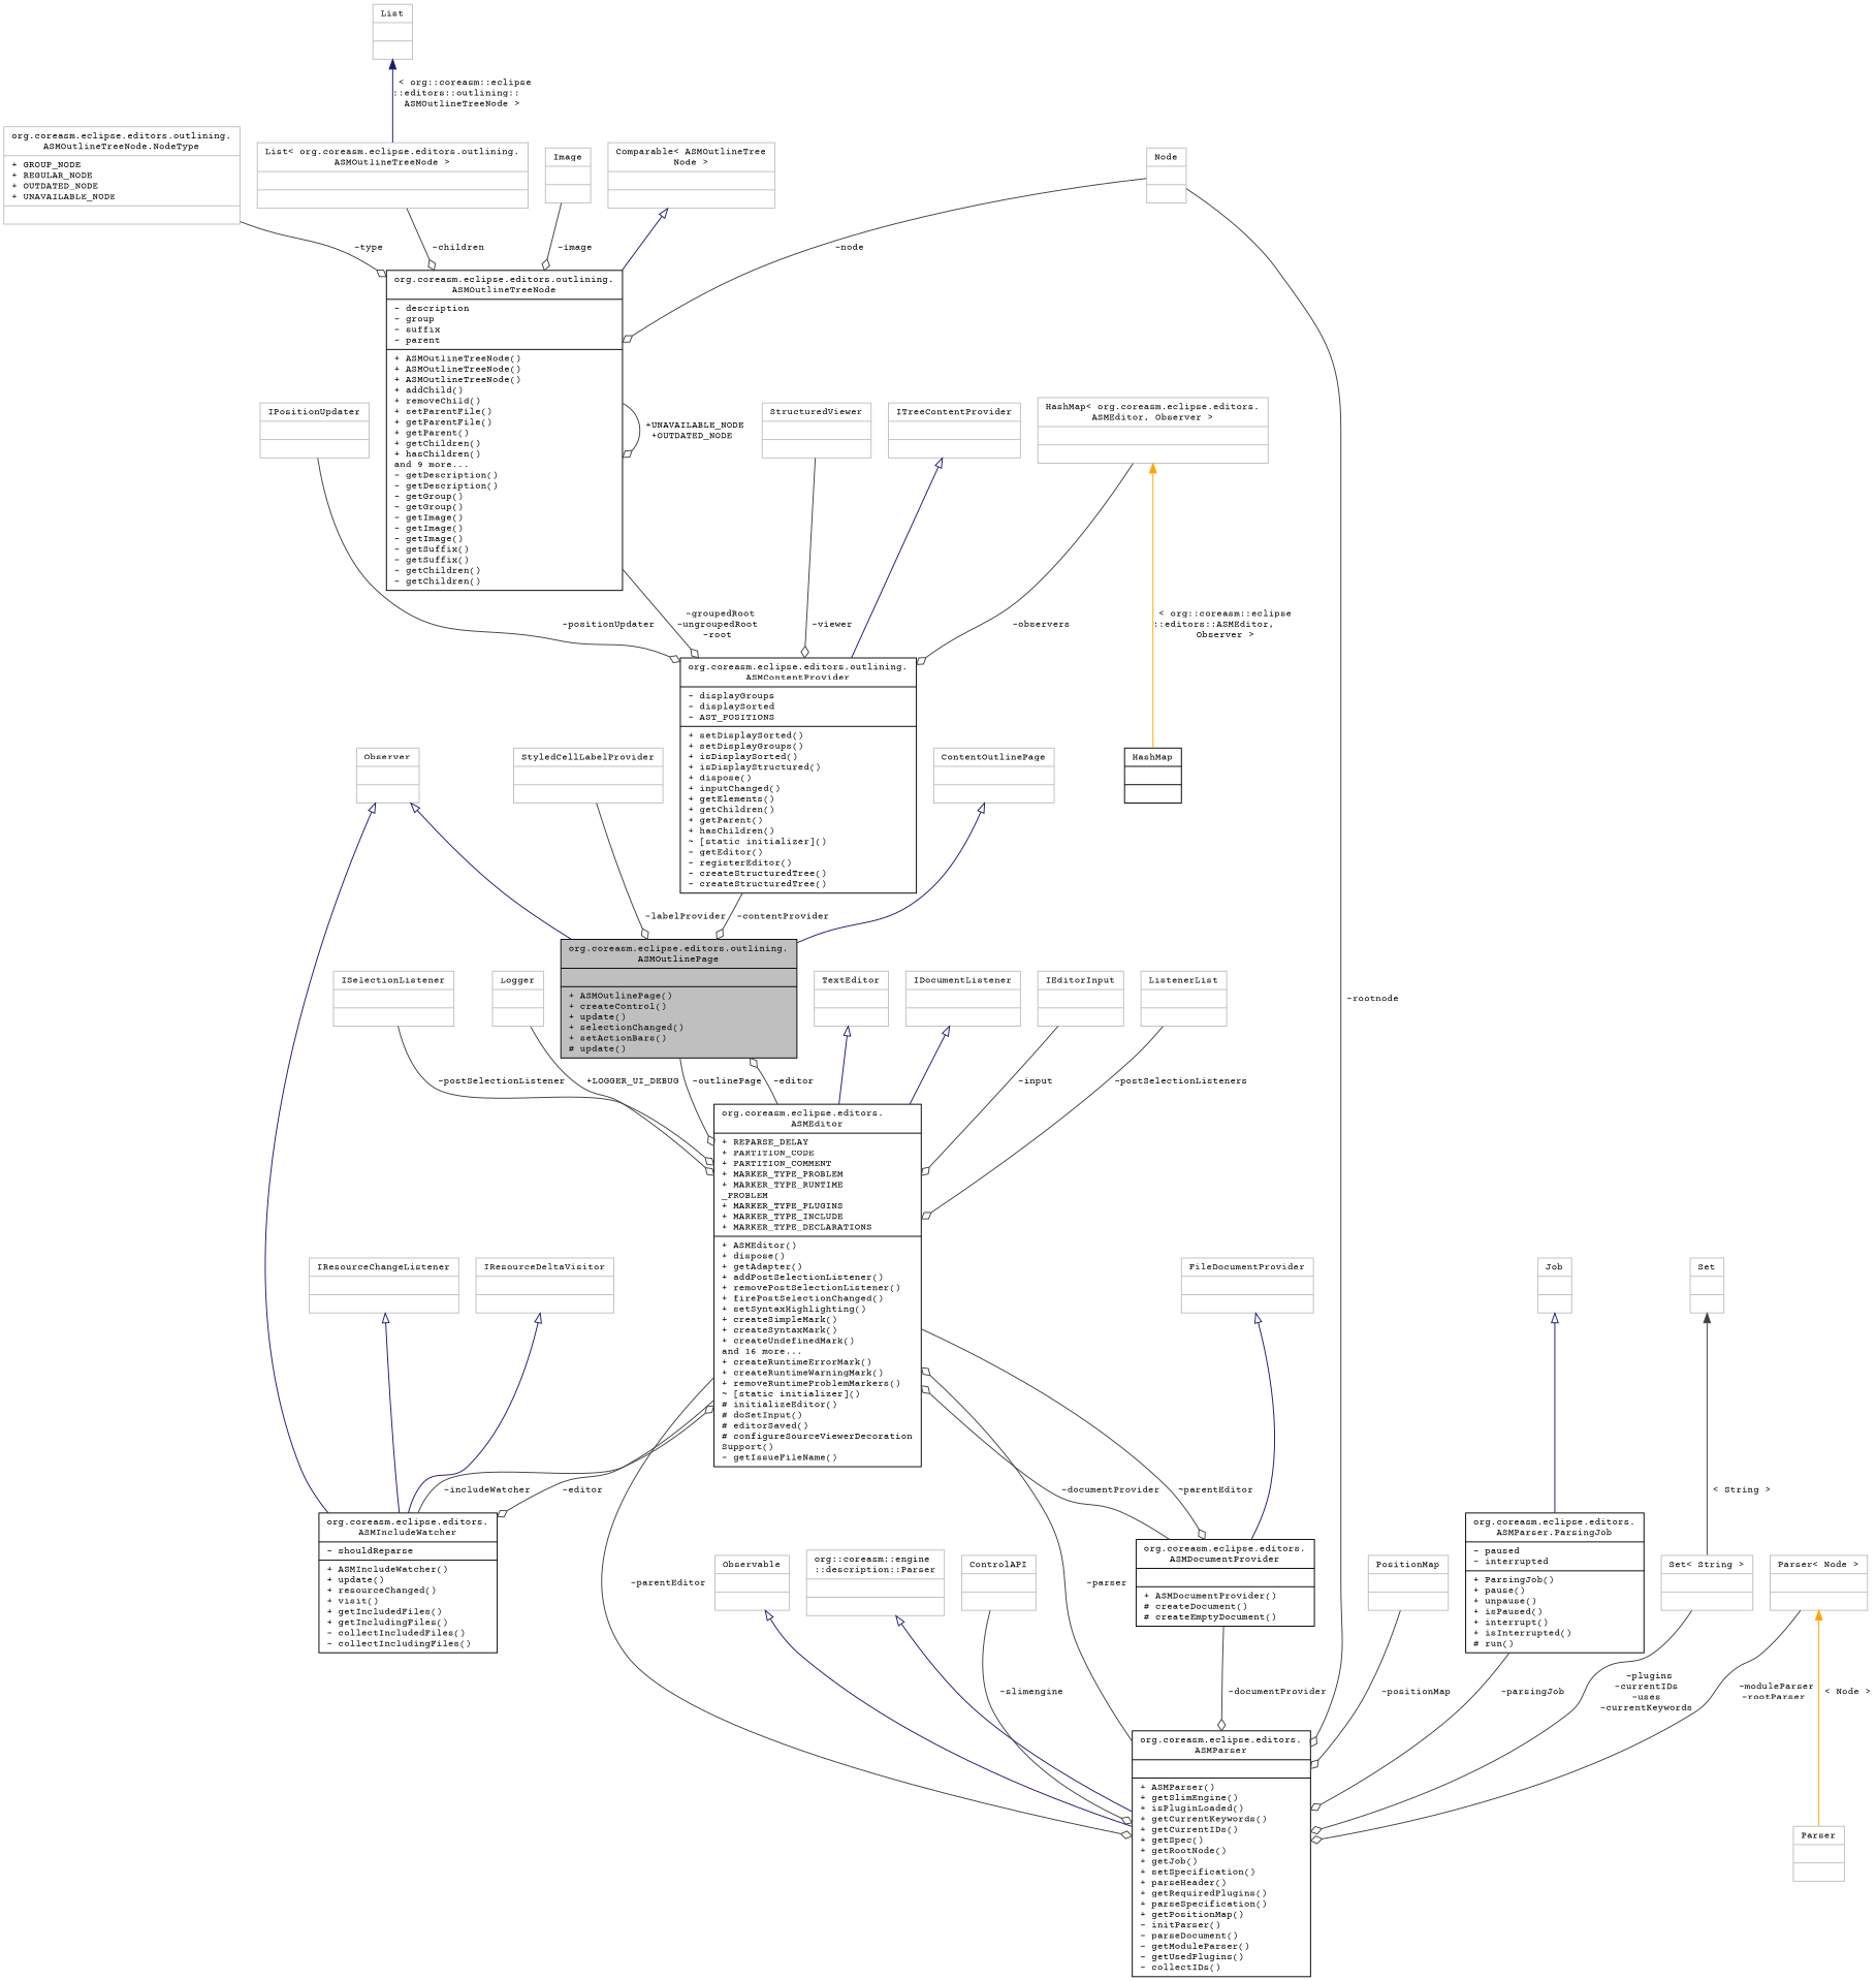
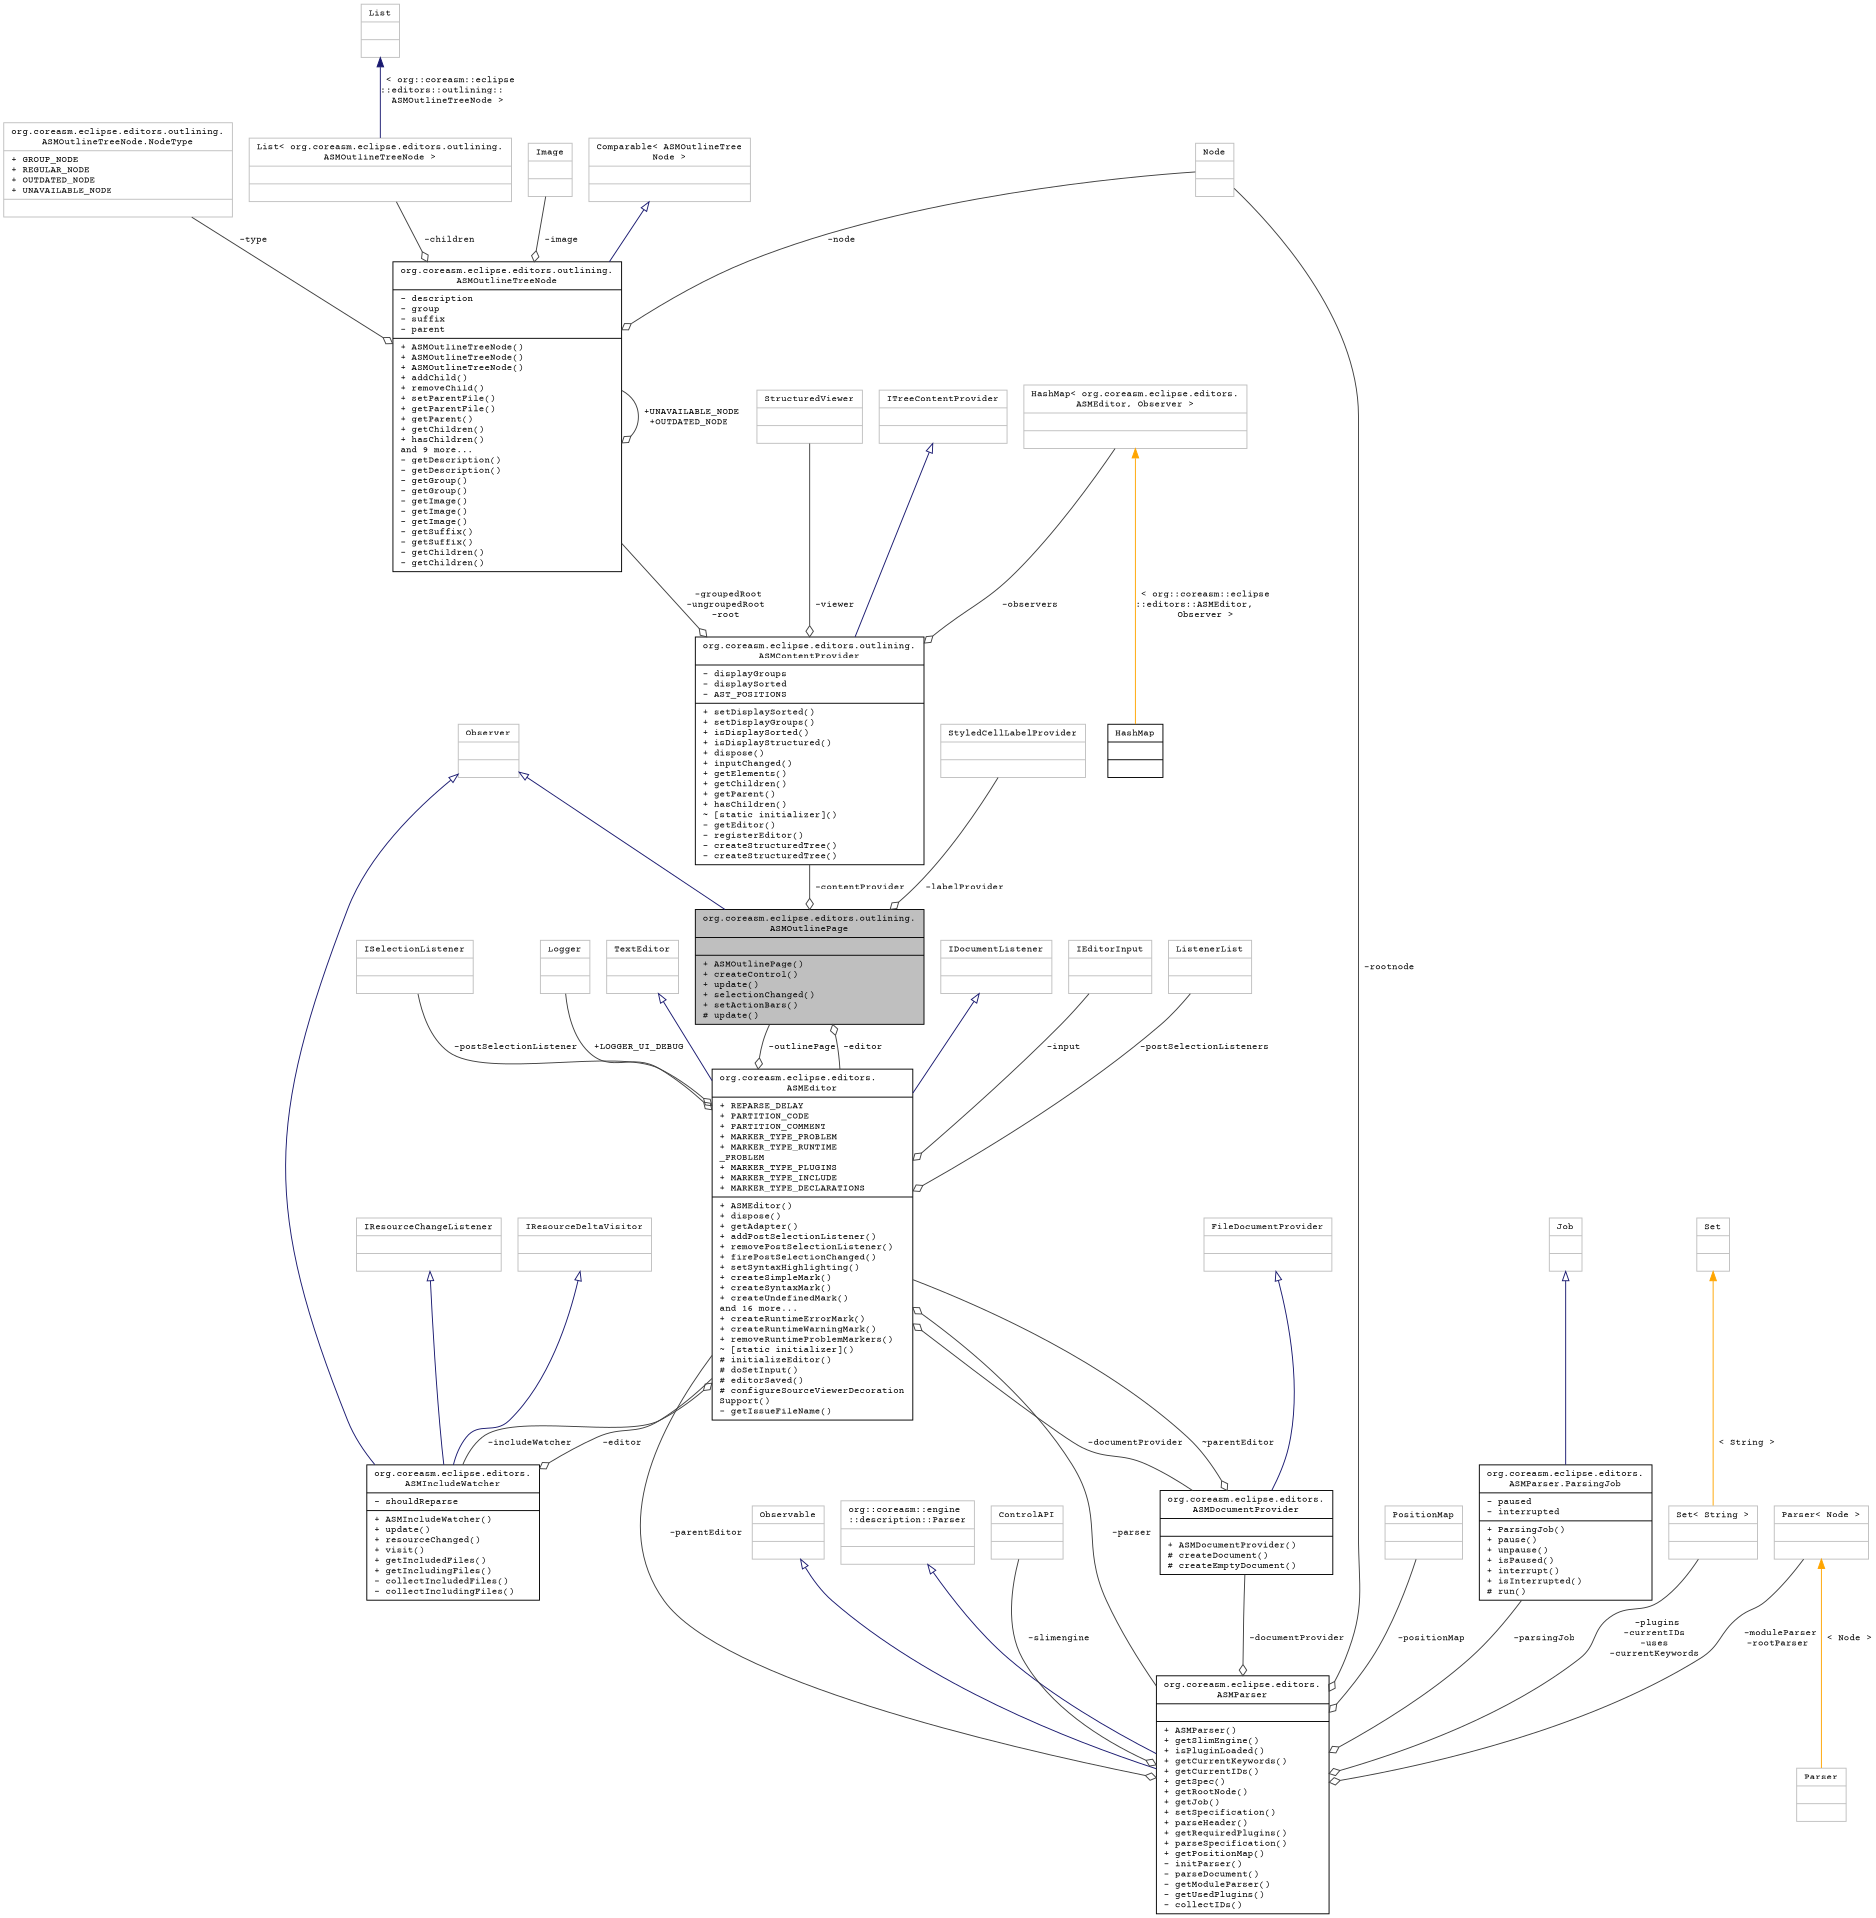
  digraph {
    fontname="Courier Prime"
    node [color=grey75 fontname="Courier Prime" fontsize=10 shape=record]
    edge [arrowhead=odiamond color=grey25 fontname="Courier Prime" fontsize=10 labelfontname=Helvetica labelfontsize=10 style=solid]
    n1 [color=black fillcolor=grey75 fontcolor=black height=0.2 label="{org.coreasm.eclipse.editors.outlining.\lASMOutlinePage\n||+ ASMOutlinePage()\l+ createControl()\l+ update()\l+ selectionChanged()\l+ setActionBars()\l# update()\l}" style=filled width=0.4]
    n2 [color=black height=0.2 label="{org.coreasm.eclipse.editors.\lASMEditor\n|+ REPARSE_DELAY\l+ PARTITION_CODE\l+ PARTITION_COMMENT\l+ MARKER_TYPE_PROBLEM\l+ MARKER_TYPE_RUNTIME\l_PROBLEM\l+ MARKER_TYPE_PLUGINS\l+ MARKER_TYPE_INCLUDE\l+ MARKER_TYPE_DECLARATIONS\l|+ ASMEditor()\l+ dispose()\l+ getAdapter()\l+ addPostSelectionListener()\l+ removePostSelectionListener()\l+ firePostSelectionChanged()\l+ setSyntaxHighlighting()\l+ createSimpleMark()\l+ createSyntaxMark()\l+ createUndefinedMark()\land 16 more...\l+ createRuntimeErrorMark()\l+ createRuntimeWarningMark()\l+ removeRuntimeProblemMarkers()\l~ [static initializer]()\l# initializeEditor()\l# doSetInput()\l# editorSaved()\l# configureSourceViewerDecoration\lSupport()\l- getIssueFileName()\l}" width=0.4]
    n3 [color=black height=0.2 label="{org.coreasm.eclipse.editors.\lASMIncludeWatcher\n|- shouldReparse\l|+ ASMIncludeWatcher()\l+ update()\l+ resourceChanged()\l+ visit()\l+ getIncludedFiles()\l+ getIncludingFiles()\l- collectIncludedFiles()\l- collectIncludingFiles()\l}" width=0.4]
    n4 [color=black height=0.2 label="{org.coreasm.eclipse.editors.\lASMDocumentProvider\n||+ ASMDocumentProvider()\l# createDocument()\l# createEmptyDocument()\l}" width=0.4]
    n5 [color=black height=0.2 label="{org.coreasm.eclipse.editors.\lASMParser\n||+ ASMParser()\l+ getSlimEngine()\l+ isPluginLoaded()\l+ getCurrentKeywords()\l+ getCurrentIDs()\l+ getSpec()\l+ getRootNode()\l+ getJob()\l+ setSpecification()\l+ parseHeader()\l+ getRequiredPlugins()\l+ parseSpecification()\l+ getPositionMap()\l- initParser()\l- parseDocument()\l- getModuleParser()\l- getUsedPlugins()\l- collectIDs()\l}" width=0.4]
-   n6 [height=0.2 label="{ContentOutlinePage\n||}" width=0.4]
    n7 [height=0.2 label="{Observer\n||}" width=0.4]
    n8 [height=0.2 label="{TextEditor\n||}" width=0.4]
    n9 [height=0.2 label="{IDocumentListener\n||}" width=0.4]
    n10 [height=0.2 label="{IEditorInput\n||}" width=0.4]
    n11 [height=0.2 label="{ListenerList\n||}" width=0.4]
    n12 [height=0.2 label="{ISelectionListener\n||}" width=0.4]
    n13 [height=0.2 label="{FileDocumentProvider\n||}" width=0.4]
    n14 [height=0.2 label="{Logger\n||}" width=0.4]
    n15 [height=0.2 label="{IResourceChangeListener\n||}" width=0.4]
    n16 [height=0.2 label="{IResourceDeltaVisitor\n||}" width=0.4]
    n17 [height=0.2 label="{Observable\n||}" width=0.4]
    n18 [height=0.2 label="{org::coreasm::engine\l::description::Parser\n||}" width=0.4]
    n19 [height=0.2 label="{ControlAPI\n||}" width=0.4]
    n20 [height=0.2 label="{Node\n||}" width=0.4]
    n21 [color=black height=0.2 label="{org.coreasm.eclipse.editors.outlining.\lASMOutlineTreeNode\n|- description\l- group\l- suffix\l- parent\l|+ ASMOutlineTreeNode()\l+ ASMOutlineTreeNode()\l+ ASMOutlineTreeNode()\l+ addChild()\l+ removeChild()\l+ setParentFile()\l+ getParentFile()\l+ getParent()\l+ getChildren()\l+ hasChildren()\land 9 more...\l- getDescription()\l- getDescription()\l- getGroup()\l- getGroup()\l- getImage()\l- getImage()\l- getImage()\l- getSuffix()\l- getSuffix()\l- getChildren()\l- getChildren()\l}" width=0.4]
    n22 [color=black height=0.2 label="{org.coreasm.eclipse.editors.outlining.\lASMContentProvider\n|- displayGroups\l- displaySorted\l- AST_POSITIONS\l|+ setDisplaySorted()\l+ setDisplayGroups()\l+ isDisplaySorted()\l+ isDisplayStructured()\l+ dispose()\l+ inputChanged()\l+ getElements()\l+ getChildren()\l+ getParent()\l+ hasChildren()\l~ [static initializer]()\l- getEditor()\l- registerEditor()\l- createStructuredTree()\l- createStructuredTree()\l}" width=0.4]
    n23 [color=black height=0.2 label="{org.coreasm.eclipse.editors.\lASMParser.ParsingJob\n|- paused\l- interrupted\l|+ ParsingJob()\l+ pause()\l+ unpause()\l+ isPaused()\l+ interrupt()\l+ isInterrupted()\l# run()\l}" width=0.4]
    n24 [height=0.2 label="{Job\n||}" width=0.4]
    n25 [height=0.2 label="{Set\< String \>\n||}" width=0.4]
    n26 [height=0.2 label="{Set\n||}" width=0.4]
    n27 [height=0.2 label="{PositionMap\n||}" width=0.4]
    n28 [height=0.2 label="{Parser\< Node \>\n||}" width=0.4]
    n29 [height=0.2 label="{Parser\n||}" width=0.4]
    n30 [height=0.2 label="{ITreeContentProvider\n||}" width=0.4]
    n31 [height=0.2 label="{StructuredViewer\n||}" width=0.4]
    n32 [height=0.2 label="{HashMap\< org.coreasm.eclipse.editors.\lASMEditor, Observer \>\n||}" width=0.4]
    n33 [color=black height=0.2 label="{HashMap\n||}" width=0.4]
    n34 [height=0.2 label="{Comparable\< ASMOutlineTree\lNode \>\n||}" width=0.4]
    n35 [height=0.2 label="{org.coreasm.eclipse.editors.outlining.\lASMOutlineTreeNode.NodeType\n|+ GROUP_NODE\l+ REGULAR_NODE\l+ OUTDATED_NODE\l+ UNAVAILABLE_NODE\l|}" width=0.4]
    n36 [height=0.2 label="{List\< org.coreasm.eclipse.editors.outlining.\lASMOutlineTreeNode \>\n||}" width=0.4]
    n37 [height=0.2 label="{List\n||}" width=0.4]
    n38 [height=0.2 label="{Image\n||}" width=0.4]
-   n39 [height=0.2 label="{IPositionUpdater\n||}" width=0.4]
    n40 [height=0.2 label="{StyledCellLabelProvider\n||}" width=0.4]
    n1 -> n2 [label=" -outlinePage"]
    n2 -> n1 [label=" -editor"]
    n2 -> n3 [label=" -editor"]
    n2 -> n4 [label=" ~parentEditor"]
    n2 -> n5 [label=" -parentEditor"]
    n3 -> n2 [label=" -includeWatcher"]
    n4 -> n2 [label=" -documentProvider"]
    n4 -> n5 [label=" -documentProvider"]
    n5 -> n2 [label=" -parser"]
-   n6 -> n1 [arrowtail=onormal color=midnightblue dir=back arrowhead=""]
    n7 -> n1 [arrowtail=onormal color=midnightblue dir=back arrowhead=""]
    n7 -> n3 [arrowtail=onormal color=midnightblue dir=back arrowhead=""]
    n8 -> n2 [arrowtail=onormal color=midnightblue dir=back arrowhead=""]
    n9 -> n2 [arrowtail=onormal color=midnightblue dir=back arrowhead=""]
    n10 -> n2 [label=" -input"]
    n11 -> n2 [label=" -postSelectionListeners"]
    n12 -> n2 [label=" -postSelectionListener"]
    n13 -> n4 [arrowtail=onormal color=midnightblue dir=back arrowhead=""]
    n14 -> n2 [label=" +LOGGER_UI_DEBUG"]
    n15 -> n3 [arrowtail=onormal color=midnightblue dir=back arrowhead=""]
    n16 -> n3 [arrowtail=onormal color=midnightblue dir=back arrowhead=""]
    n17 -> n5 [arrowtail=onormal color=midnightblue dir=back arrowhead=""]
    n18 -> n5 [arrowtail=onormal color=midnightblue dir=back arrowhead=""]
    n19 -> n5 [label=" -slimengine"]
    n20 -> n5 [label=" -rootnode"]
    n20 -> n21 [label=" -node"]
    n21 -> n21 [label=" +UNAVAILABLE_NODE\n+OUTDATED_NODE"]
    n21 -> n22 [label=" -groupedRoot\n-ungroupedRoot\n-root"]
    n22 -> n1 [label=" -contentProvider"]
    n23 -> n5 [label=" -parsingJob"]
    n24 -> n23 [arrowtail=onormal color=midnightblue dir=back arrowhead=""]
    n25 -> n5 [label=" -plugins\n-currentIDs\n-uses\n-currentKeywords"]
-   n26 -> n25 [dir=back label=" \< String \>" arrowhead=""]
+   n26 -> n25 [color=orange dir=back label=" \< String \>" arrowhead=""]
    n27 -> n5 [label=" -positionMap"]
    n28 -> n5 [label=" -moduleParser\n-rootParser"]
    n28 -> n29 [color=orange dir=back label=" \< Node \>" arrowhead=""]
    n30 -> n22 [arrowtail=onormal color=midnightblue dir=back arrowhead=""]
    n31 -> n22 [label=" -viewer"]
    n32 -> n22 [label=" -observers"]
    n32 -> n33 [color=orange dir=back label=" \< org::coreasm::eclipse\l::editors::ASMEditor,\l Observer \>" arrowhead=""]
    n34 -> n21 [arrowtail=onormal color=midnightblue dir=back arrowhead=""]
    n35 -> n21 [label=" -type"]
    n36 -> n21 [label=" -children"]
    n37 -> n36 [color=midnightblue dir=back label=" \< org::coreasm::eclipse\l::editors::outlining::\lASMOutlineTreeNode \>" arrowhead=""]
    n38 -> n21 [label=" -image"]
-   n39 -> n22 [label=" -positionUpdater"]
    n40 -> n1 [label=" -labelProvider"]
  }
